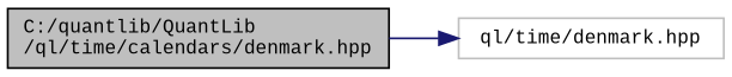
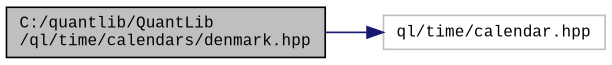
  digraph {
    rankdir=LR
    fontname="Liberation Mono"
    node [fontname="Liberation Mono" fontsize=10 shape=record style=filled]
    n1 [color=black fillcolor=grey75 fontcolor=black height=0.2 label="C:/quantlib/QuantLib\l/ql/time/calendars/denmark.hpp" width=0.4]
-   n2 [color=grey75 fillcolor=white height=0.2 label="ql/time/denmark.hpp" width=0.4]
+   n2 [color=grey75 fillcolor=white height=0.2 label="ql/time/calendar.hpp" width=0.4]
    n1 -> n2 [color=midnightblue fontname="Liberation Mono" fontsize=10 labelfontname=Helvetica labelfontsize=10 style=solid]
  }
